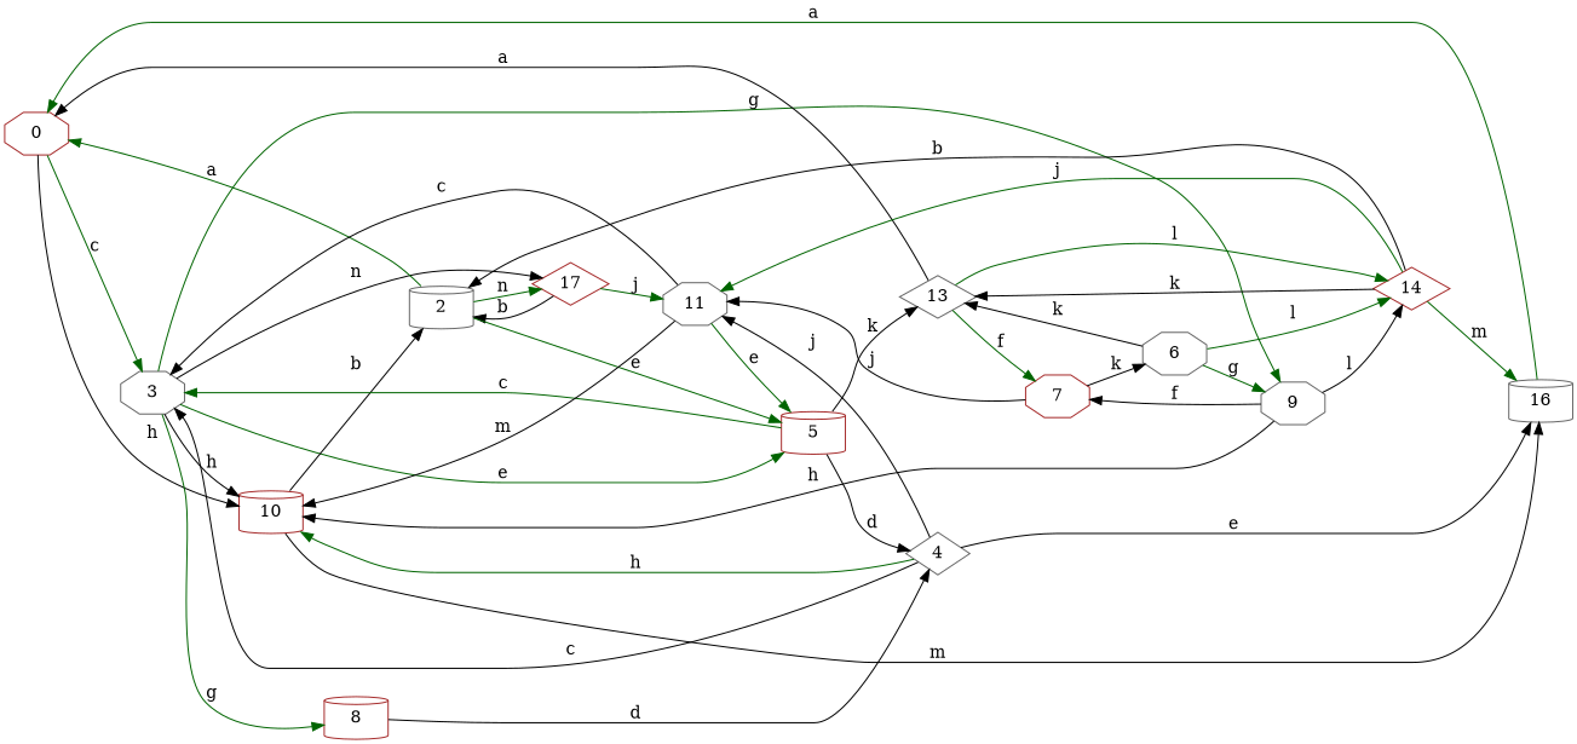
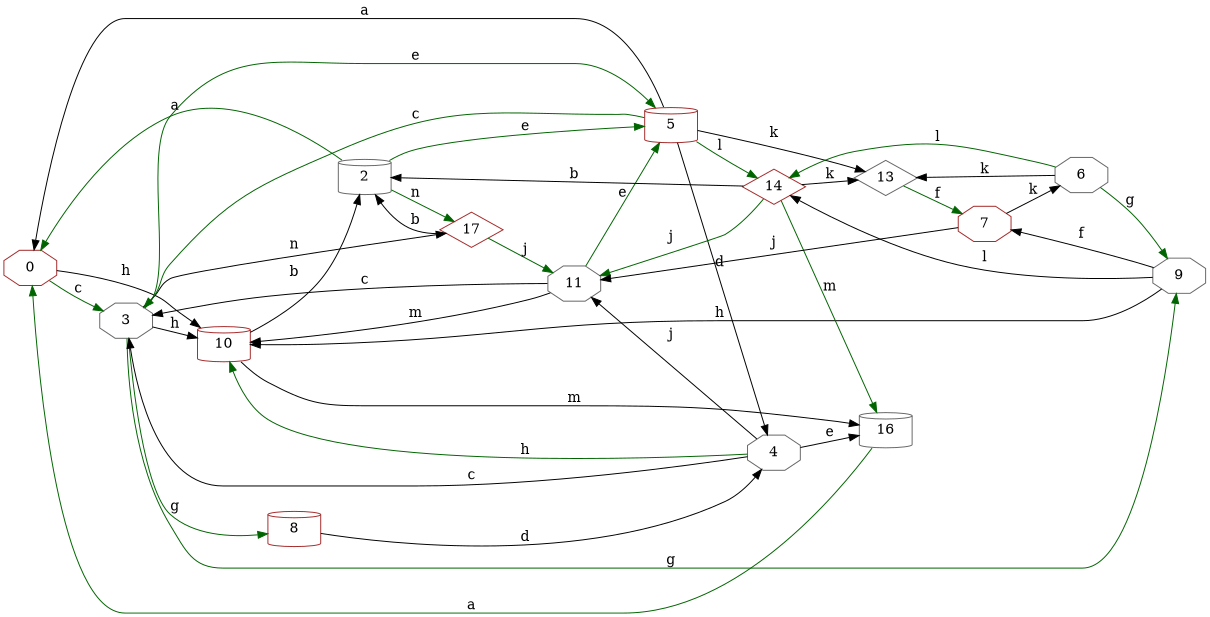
  strict digraph {
    rankdir=LR
    node [color=gray40 shape=octagon]
    edge [color=black]
    0 [color=brown]
    3
    10 [color=brown shape=cylinder]
    5 [color=brown shape=cylinder]
    17 [color=brown shape=diamond]
    8 [color=brown shape=cylinder]
    9
    2 [shape=cylinder]
    16 [shape=cylinder]
-   4 [shape=diamond]
+   4
    13 [shape=diamond]
    11
    14 [color=brown shape=diamond]
    7 [color=brown]
    6
    0 -> 3 [color=darkgreen label=c]
    0 -> 10 [label=h]
    3 -> 10 [label=h]
    3 -> 5 [color=darkgreen label=e]
    3 -> 17 [label=n]
    3 -> 8 [color=darkgreen label=g]
    3 -> 9 [color=darkgreen label=g]
    10 -> 2 [label=b]
    10 -> 16 [label=m]
-   13 -> 0 [label=a]
+   5 -> 0 [label=a]
    5 -> 3 [color=darkgreen label=c]
    5 -> 4 [label=d]
    5 -> 13 [label=k]
    17 -> 2 [label=b]
    17 -> 11 [color=darkgreen label=j]
    8 -> 4 [label=d]
    9 -> 10 [label=h]
    9 -> 14 [label=l]
    9 -> 7 [label=f]
    2 -> 0 [color=darkgreen label=a]
    2 -> 5 [color=darkgreen label=e]
    2 -> 17 [color=darkgreen label=n]
    16 -> 0 [color=darkgreen label=a]
    4 -> 3 [label=c]
    4 -> 10 [color=darkgreen label=h]
    4 -> 16 [label=e]
    4 -> 11 [label=j]
-   13 -> 14 [color=darkgreen label=l]
+   5 -> 14 [color=darkgreen label=l]
    13 -> 7 [color=darkgreen label=f]
    11 -> 3 [label=c]
    11 -> 10 [label=m]
    11 -> 5 [color=darkgreen label=e]
    14 -> 2 [label=b]
    14 -> 16 [color=darkgreen label=m]
    14 -> 13 [label=k]
    14 -> 11 [color=darkgreen label=j]
    7 -> 11 [label=j]
    7 -> 6 [label=k]
    6 -> 9 [color=darkgreen label=g]
    6 -> 13 [label=k]
    6 -> 14 [color=darkgreen label=l]
  }
